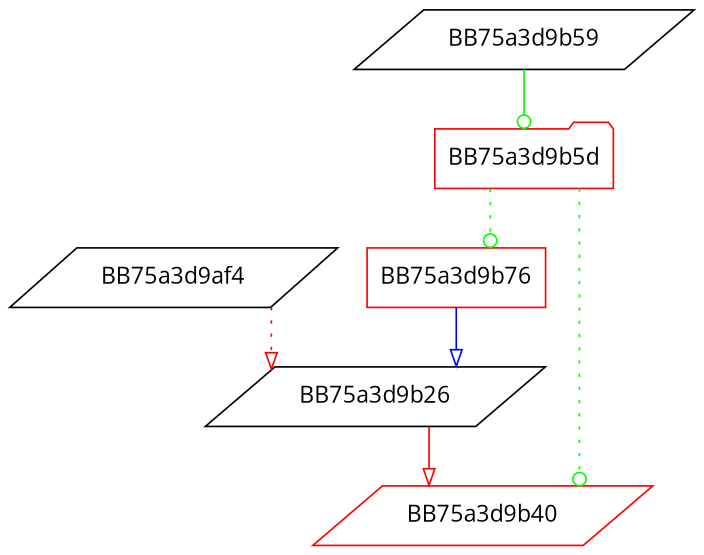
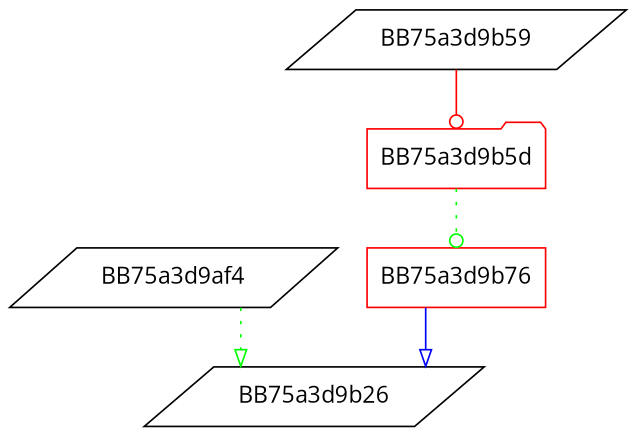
  digraph {
    fontname="Open Sans"
    splines=ortho
    node [color=black fontname="Open Sans" shape=parallelogram]
    edge [arrowhead=onormal color=red fontname="Open Sans" style=dotted]
    BB75a3d9af4
    BB75a3d9b26
    BB75a3d9b5d [color=red shape=folder]
    BB75a3d9b59
-   BB75a3d9b40 [color=red]
    BB75a3d9b76 [color=red shape=box]
-   BB75a3d9af4 -> BB75a3d9b26
-   BB75a3d9b26 -> BB75a3d9b40 [style=solid]
-   BB75a3d9b5d -> BB75a3d9b40 [arrowhead=odot color=green]
+   BB75a3d9af4 -> BB75a3d9b26 [color=green]
    BB75a3d9b5d -> BB75a3d9b76 [arrowhead=odot color=green]
-   BB75a3d9b59 -> BB75a3d9b5d [arrowhead=odot color=green style=solid]
+   BB75a3d9b59 -> BB75a3d9b5d [arrowhead=odot style=solid]
    BB75a3d9b76 -> BB75a3d9b26 [color=blue style=solid]
  }
